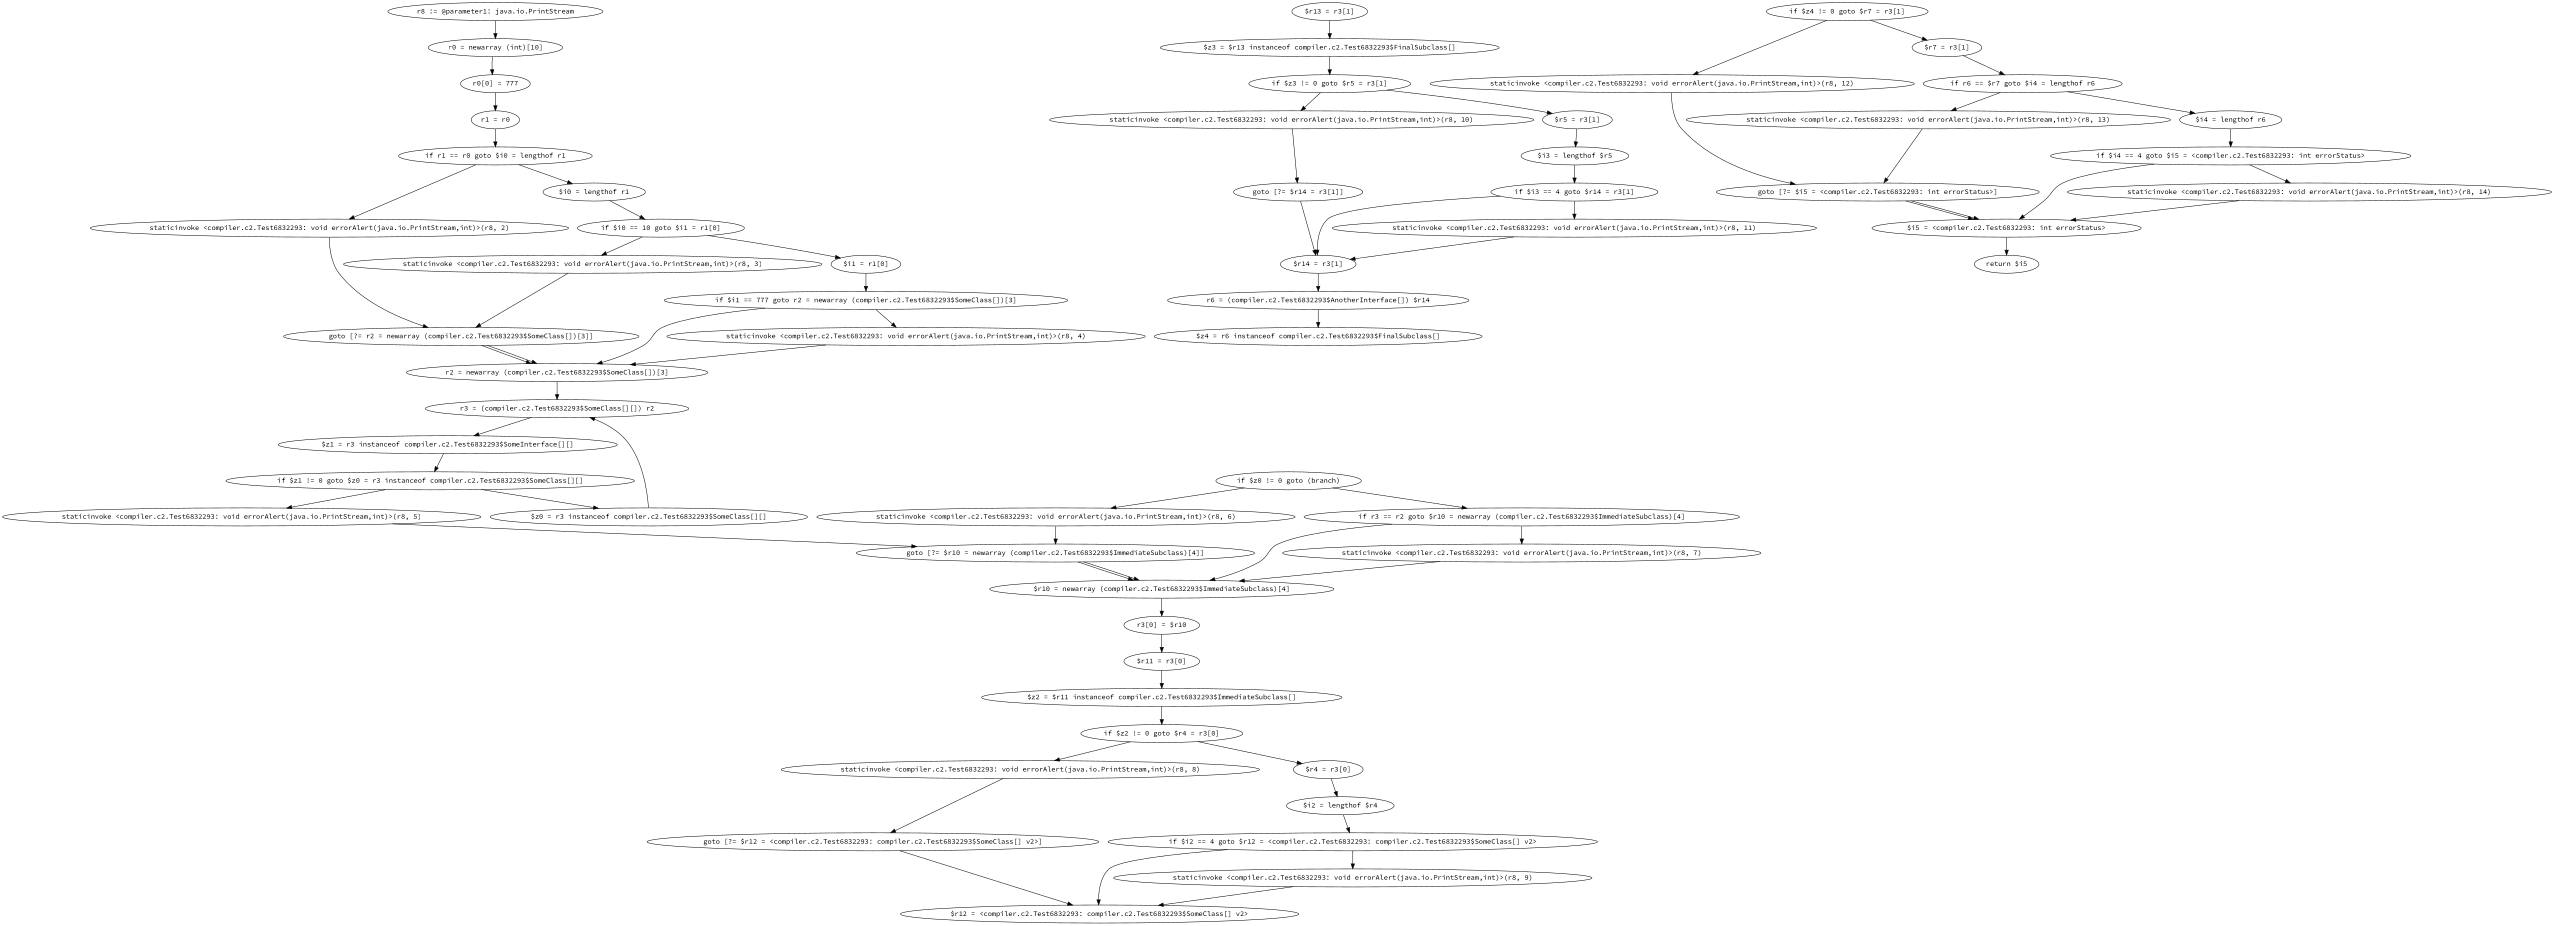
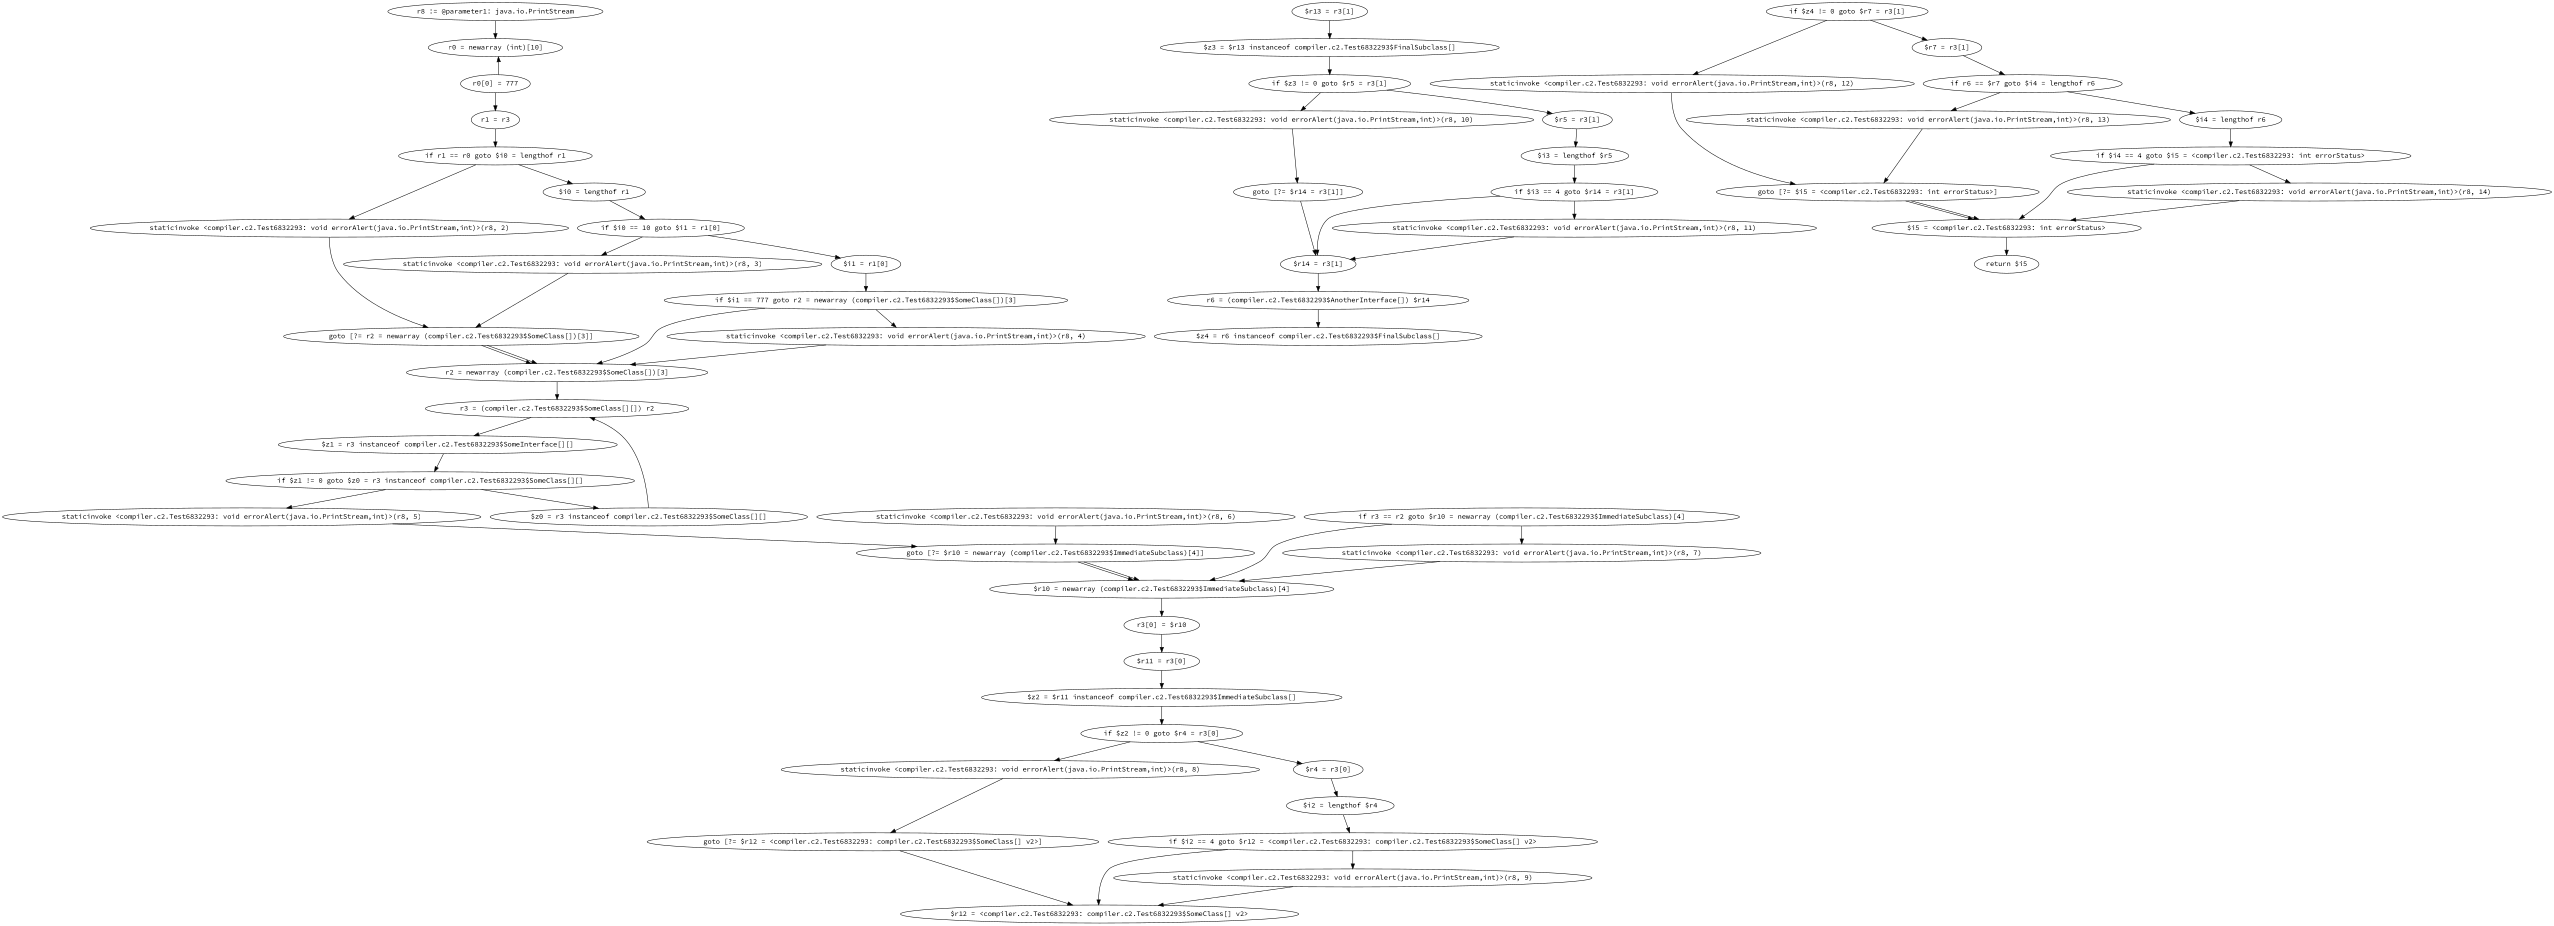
  digraph {
    fontname="Source Code Pro"
    node [fontname="Source Code Pro"]
    edge [fontname="Source Code Pro"]
    "r8 := @parameter1: java.io.PrintStream"
    "r0 = newarray (int)[10]"
    "r0[0] = 777"
-   "r1 = r0"
+   "r1 = r0" [label="r1 = r3"]
    "if r1 == r0 goto $i0 = lengthof r1"
    "staticinvoke <compiler.c2.Test6832293: void errorAlert(java.io.PrintStream,int)>(r8, 2)"
    "$i0 = lengthof r1"
    "goto [?= r2 = newarray (compiler.c2.Test6832293$SomeClass[])[3]]"
    "if $i0 == 10 goto $i1 = r1[0]"
    "r2 = newarray (compiler.c2.Test6832293$SomeClass[])[3]"
    "r3 = (compiler.c2.Test6832293$SomeClass[][]) r2"
    "staticinvoke <compiler.c2.Test6832293: void errorAlert(java.io.PrintStream,int)>(r8, 3)"
    "$i1 = r1[0]"
    "if $i1 == 777 goto r2 = newarray (compiler.c2.Test6832293$SomeClass[])[3]"
    "staticinvoke <compiler.c2.Test6832293: void errorAlert(java.io.PrintStream,int)>(r8, 4)"
    "$z1 = r3 instanceof compiler.c2.Test6832293$SomeInterface[][]"
    "if $z1 != 0 goto $z0 = r3 instanceof compiler.c2.Test6832293$SomeClass[][]"
    "staticinvoke <compiler.c2.Test6832293: void errorAlert(java.io.PrintStream,int)>(r8, 5)"
    "$z0 = r3 instanceof compiler.c2.Test6832293$SomeClass[][]"
    "goto [?= $r10 = newarray (compiler.c2.Test6832293$ImmediateSubclass)[4]]"
    "$r10 = newarray (compiler.c2.Test6832293$ImmediateSubclass)[4]"
    "r3[0] = $r10"
-   "if $z0 != 0 goto (branch)"
    "staticinvoke <compiler.c2.Test6832293: void errorAlert(java.io.PrintStream,int)>(r8, 6)"
    "if r3 == r2 goto $r10 = newarray (compiler.c2.Test6832293$ImmediateSubclass)[4]"
    "staticinvoke <compiler.c2.Test6832293: void errorAlert(java.io.PrintStream,int)>(r8, 7)"
    "$r11 = r3[0]"
    "$z2 = $r11 instanceof compiler.c2.Test6832293$ImmediateSubclass[]"
    "if $z2 != 0 goto $r4 = r3[0]"
    "staticinvoke <compiler.c2.Test6832293: void errorAlert(java.io.PrintStream,int)>(r8, 8)"
    "$r4 = r3[0]"
    "goto [?= $r12 = <compiler.c2.Test6832293: compiler.c2.Test6832293$SomeClass[] v2>]"
    "$i2 = lengthof $r4"
    "$r12 = <compiler.c2.Test6832293: compiler.c2.Test6832293$SomeClass[] v2>"
    "if $i2 == 4 goto $r12 = <compiler.c2.Test6832293: compiler.c2.Test6832293$SomeClass[] v2>"
    "staticinvoke <compiler.c2.Test6832293: void errorAlert(java.io.PrintStream,int)>(r8, 9)"
    "$r13 = r3[1]"
    "$z3 = $r13 instanceof compiler.c2.Test6832293$FinalSubclass[]"
    "if $z3 != 0 goto $r5 = r3[1]"
    "staticinvoke <compiler.c2.Test6832293: void errorAlert(java.io.PrintStream,int)>(r8, 10)"
    "$r5 = r3[1]"
    "goto [?= $r14 = r3[1]]"
    "$i3 = lengthof $r5"
    "$r14 = r3[1]"
    "r6 = (compiler.c2.Test6832293$AnotherInterface[]) $r14"
    "if $i3 == 4 goto $r14 = r3[1]"
    "staticinvoke <compiler.c2.Test6832293: void errorAlert(java.io.PrintStream,int)>(r8, 11)"
    "$z4 = r6 instanceof compiler.c2.Test6832293$FinalSubclass[]"
    "if $z4 != 0 goto $r7 = r3[1]"
    "staticinvoke <compiler.c2.Test6832293: void errorAlert(java.io.PrintStream,int)>(r8, 12)"
    "$r7 = r3[1]"
    "goto [?= $i5 = <compiler.c2.Test6832293: int errorStatus>]"
    "if r6 == $r7 goto $i4 = lengthof r6"
    "$i5 = <compiler.c2.Test6832293: int errorStatus>"
    "return $i5"
    "staticinvoke <compiler.c2.Test6832293: void errorAlert(java.io.PrintStream,int)>(r8, 13)"
    "$i4 = lengthof r6"
    "if $i4 == 4 goto $i5 = <compiler.c2.Test6832293: int errorStatus>"
    "staticinvoke <compiler.c2.Test6832293: void errorAlert(java.io.PrintStream,int)>(r8, 14)"
    "r8 := @parameter1: java.io.PrintStream" -> "r0 = newarray (int)[10]"
-   "r0 = newarray (int)[10]" -> "r0[0] = 777"
+   "r0[0] = 777" -> "r0 = newarray (int)[10]"
    "r0[0] = 777" -> "r1 = r0"
    "r1 = r0" -> "if r1 == r0 goto $i0 = lengthof r1"
    "if r1 == r0 goto $i0 = lengthof r1" -> "staticinvoke <compiler.c2.Test6832293: void errorAlert(java.io.PrintStream,int)>(r8, 2)"
    "if r1 == r0 goto $i0 = lengthof r1" -> "$i0 = lengthof r1"
    "staticinvoke <compiler.c2.Test6832293: void errorAlert(java.io.PrintStream,int)>(r8, 2)" -> "goto [?= r2 = newarray (compiler.c2.Test6832293$SomeClass[])[3]]"
    "$i0 = lengthof r1" -> "if $i0 == 10 goto $i1 = r1[0]"
    "goto [?= r2 = newarray (compiler.c2.Test6832293$SomeClass[])[3]]" -> "r2 = newarray (compiler.c2.Test6832293$SomeClass[])[3]"
    "goto [?= r2 = newarray (compiler.c2.Test6832293$SomeClass[])[3]]" -> "r2 = newarray (compiler.c2.Test6832293$SomeClass[])[3]"
    "if $i0 == 10 goto $i1 = r1[0]" -> "staticinvoke <compiler.c2.Test6832293: void errorAlert(java.io.PrintStream,int)>(r8, 3)"
    "if $i0 == 10 goto $i1 = r1[0]" -> "$i1 = r1[0]"
    "r2 = newarray (compiler.c2.Test6832293$SomeClass[])[3]" -> "r3 = (compiler.c2.Test6832293$SomeClass[][]) r2"
    "r3 = (compiler.c2.Test6832293$SomeClass[][]) r2" -> "$z1 = r3 instanceof compiler.c2.Test6832293$SomeInterface[][]"
    "staticinvoke <compiler.c2.Test6832293: void errorAlert(java.io.PrintStream,int)>(r8, 3)" -> "goto [?= r2 = newarray (compiler.c2.Test6832293$SomeClass[])[3]]"
    "$i1 = r1[0]" -> "if $i1 == 777 goto r2 = newarray (compiler.c2.Test6832293$SomeClass[])[3]"
    "if $i1 == 777 goto r2 = newarray (compiler.c2.Test6832293$SomeClass[])[3]" -> "r2 = newarray (compiler.c2.Test6832293$SomeClass[])[3]"
    "if $i1 == 777 goto r2 = newarray (compiler.c2.Test6832293$SomeClass[])[3]" -> "staticinvoke <compiler.c2.Test6832293: void errorAlert(java.io.PrintStream,int)>(r8, 4)"
    "staticinvoke <compiler.c2.Test6832293: void errorAlert(java.io.PrintStream,int)>(r8, 4)" -> "r2 = newarray (compiler.c2.Test6832293$SomeClass[])[3]"
    "$z1 = r3 instanceof compiler.c2.Test6832293$SomeInterface[][]" -> "if $z1 != 0 goto $z0 = r3 instanceof compiler.c2.Test6832293$SomeClass[][]"
    "if $z1 != 0 goto $z0 = r3 instanceof compiler.c2.Test6832293$SomeClass[][]" -> "staticinvoke <compiler.c2.Test6832293: void errorAlert(java.io.PrintStream,int)>(r8, 5)"
    "if $z1 != 0 goto $z0 = r3 instanceof compiler.c2.Test6832293$SomeClass[][]" -> "$z0 = r3 instanceof compiler.c2.Test6832293$SomeClass[][]"
    "staticinvoke <compiler.c2.Test6832293: void errorAlert(java.io.PrintStream,int)>(r8, 5)" -> "goto [?= $r10 = newarray (compiler.c2.Test6832293$ImmediateSubclass)[4]]"
    "$z0 = r3 instanceof compiler.c2.Test6832293$SomeClass[][]" -> "r3 = (compiler.c2.Test6832293$SomeClass[][]) r2"
    "goto [?= $r10 = newarray (compiler.c2.Test6832293$ImmediateSubclass)[4]]" -> "$r10 = newarray (compiler.c2.Test6832293$ImmediateSubclass)[4]"
    "goto [?= $r10 = newarray (compiler.c2.Test6832293$ImmediateSubclass)[4]]" -> "$r10 = newarray (compiler.c2.Test6832293$ImmediateSubclass)[4]"
    "$r10 = newarray (compiler.c2.Test6832293$ImmediateSubclass)[4]" -> "r3[0] = $r10"
    "r3[0] = $r10" -> "$r11 = r3[0]"
-   "if $z0 != 0 goto (branch)" -> "staticinvoke <compiler.c2.Test6832293: void errorAlert(java.io.PrintStream,int)>(r8, 6)"
-   "if $z0 != 0 goto (branch)" -> "if r3 == r2 goto $r10 = newarray (compiler.c2.Test6832293$ImmediateSubclass)[4]"
    "staticinvoke <compiler.c2.Test6832293: void errorAlert(java.io.PrintStream,int)>(r8, 6)" -> "goto [?= $r10 = newarray (compiler.c2.Test6832293$ImmediateSubclass)[4]]"
    "if r3 == r2 goto $r10 = newarray (compiler.c2.Test6832293$ImmediateSubclass)[4]" -> "$r10 = newarray (compiler.c2.Test6832293$ImmediateSubclass)[4]"
    "if r3 == r2 goto $r10 = newarray (compiler.c2.Test6832293$ImmediateSubclass)[4]" -> "staticinvoke <compiler.c2.Test6832293: void errorAlert(java.io.PrintStream,int)>(r8, 7)"
    "staticinvoke <compiler.c2.Test6832293: void errorAlert(java.io.PrintStream,int)>(r8, 7)" -> "$r10 = newarray (compiler.c2.Test6832293$ImmediateSubclass)[4]"
    "$r11 = r3[0]" -> "$z2 = $r11 instanceof compiler.c2.Test6832293$ImmediateSubclass[]"
    "$z2 = $r11 instanceof compiler.c2.Test6832293$ImmediateSubclass[]" -> "if $z2 != 0 goto $r4 = r3[0]"
    "if $z2 != 0 goto $r4 = r3[0]" -> "staticinvoke <compiler.c2.Test6832293: void errorAlert(java.io.PrintStream,int)>(r8, 8)"
    "if $z2 != 0 goto $r4 = r3[0]" -> "$r4 = r3[0]"
    "staticinvoke <compiler.c2.Test6832293: void errorAlert(java.io.PrintStream,int)>(r8, 8)" -> "goto [?= $r12 = <compiler.c2.Test6832293: compiler.c2.Test6832293$SomeClass[] v2>]"
    "$r4 = r3[0]" -> "$i2 = lengthof $r4"
    "goto [?= $r12 = <compiler.c2.Test6832293: compiler.c2.Test6832293$SomeClass[] v2>]" -> "$r12 = <compiler.c2.Test6832293: compiler.c2.Test6832293$SomeClass[] v2>"
    "$i2 = lengthof $r4" -> "if $i2 == 4 goto $r12 = <compiler.c2.Test6832293: compiler.c2.Test6832293$SomeClass[] v2>"
    "if $i2 == 4 goto $r12 = <compiler.c2.Test6832293: compiler.c2.Test6832293$SomeClass[] v2>" -> "$r12 = <compiler.c2.Test6832293: compiler.c2.Test6832293$SomeClass[] v2>"
    "if $i2 == 4 goto $r12 = <compiler.c2.Test6832293: compiler.c2.Test6832293$SomeClass[] v2>" -> "staticinvoke <compiler.c2.Test6832293: void errorAlert(java.io.PrintStream,int)>(r8, 9)"
    "staticinvoke <compiler.c2.Test6832293: void errorAlert(java.io.PrintStream,int)>(r8, 9)" -> "$r12 = <compiler.c2.Test6832293: compiler.c2.Test6832293$SomeClass[] v2>"
    "$r13 = r3[1]" -> "$z3 = $r13 instanceof compiler.c2.Test6832293$FinalSubclass[]"
    "$z3 = $r13 instanceof compiler.c2.Test6832293$FinalSubclass[]" -> "if $z3 != 0 goto $r5 = r3[1]"
    "if $z3 != 0 goto $r5 = r3[1]" -> "staticinvoke <compiler.c2.Test6832293: void errorAlert(java.io.PrintStream,int)>(r8, 10)"
    "if $z3 != 0 goto $r5 = r3[1]" -> "$r5 = r3[1]"
    "staticinvoke <compiler.c2.Test6832293: void errorAlert(java.io.PrintStream,int)>(r8, 10)" -> "goto [?= $r14 = r3[1]]"
    "$r5 = r3[1]" -> "$i3 = lengthof $r5"
    "goto [?= $r14 = r3[1]]" -> "$r14 = r3[1]"
    "$i3 = lengthof $r5" -> "if $i3 == 4 goto $r14 = r3[1]"
    "$r14 = r3[1]" -> "r6 = (compiler.c2.Test6832293$AnotherInterface[]) $r14"
    "r6 = (compiler.c2.Test6832293$AnotherInterface[]) $r14" -> "$z4 = r6 instanceof compiler.c2.Test6832293$FinalSubclass[]"
    "if $i3 == 4 goto $r14 = r3[1]" -> "$r14 = r3[1]"
    "if $i3 == 4 goto $r14 = r3[1]" -> "staticinvoke <compiler.c2.Test6832293: void errorAlert(java.io.PrintStream,int)>(r8, 11)"
    "staticinvoke <compiler.c2.Test6832293: void errorAlert(java.io.PrintStream,int)>(r8, 11)" -> "$r14 = r3[1]"
    "if $z4 != 0 goto $r7 = r3[1]" -> "staticinvoke <compiler.c2.Test6832293: void errorAlert(java.io.PrintStream,int)>(r8, 12)"
    "if $z4 != 0 goto $r7 = r3[1]" -> "$r7 = r3[1]"
    "staticinvoke <compiler.c2.Test6832293: void errorAlert(java.io.PrintStream,int)>(r8, 12)" -> "goto [?= $i5 = <compiler.c2.Test6832293: int errorStatus>]"
    "$r7 = r3[1]" -> "if r6 == $r7 goto $i4 = lengthof r6"
    "goto [?= $i5 = <compiler.c2.Test6832293: int errorStatus>]" -> "$i5 = <compiler.c2.Test6832293: int errorStatus>"
    "goto [?= $i5 = <compiler.c2.Test6832293: int errorStatus>]" -> "$i5 = <compiler.c2.Test6832293: int errorStatus>"
    "if r6 == $r7 goto $i4 = lengthof r6" -> "staticinvoke <compiler.c2.Test6832293: void errorAlert(java.io.PrintStream,int)>(r8, 13)"
    "if r6 == $r7 goto $i4 = lengthof r6" -> "$i4 = lengthof r6"
    "$i5 = <compiler.c2.Test6832293: int errorStatus>" -> "return $i5"
    "staticinvoke <compiler.c2.Test6832293: void errorAlert(java.io.PrintStream,int)>(r8, 13)" -> "goto [?= $i5 = <compiler.c2.Test6832293: int errorStatus>]"
    "$i4 = lengthof r6" -> "if $i4 == 4 goto $i5 = <compiler.c2.Test6832293: int errorStatus>"
    "if $i4 == 4 goto $i5 = <compiler.c2.Test6832293: int errorStatus>" -> "$i5 = <compiler.c2.Test6832293: int errorStatus>"
    "if $i4 == 4 goto $i5 = <compiler.c2.Test6832293: int errorStatus>" -> "staticinvoke <compiler.c2.Test6832293: void errorAlert(java.io.PrintStream,int)>(r8, 14)"
    "staticinvoke <compiler.c2.Test6832293: void errorAlert(java.io.PrintStream,int)>(r8, 14)" -> "$i5 = <compiler.c2.Test6832293: int errorStatus>"
  }
